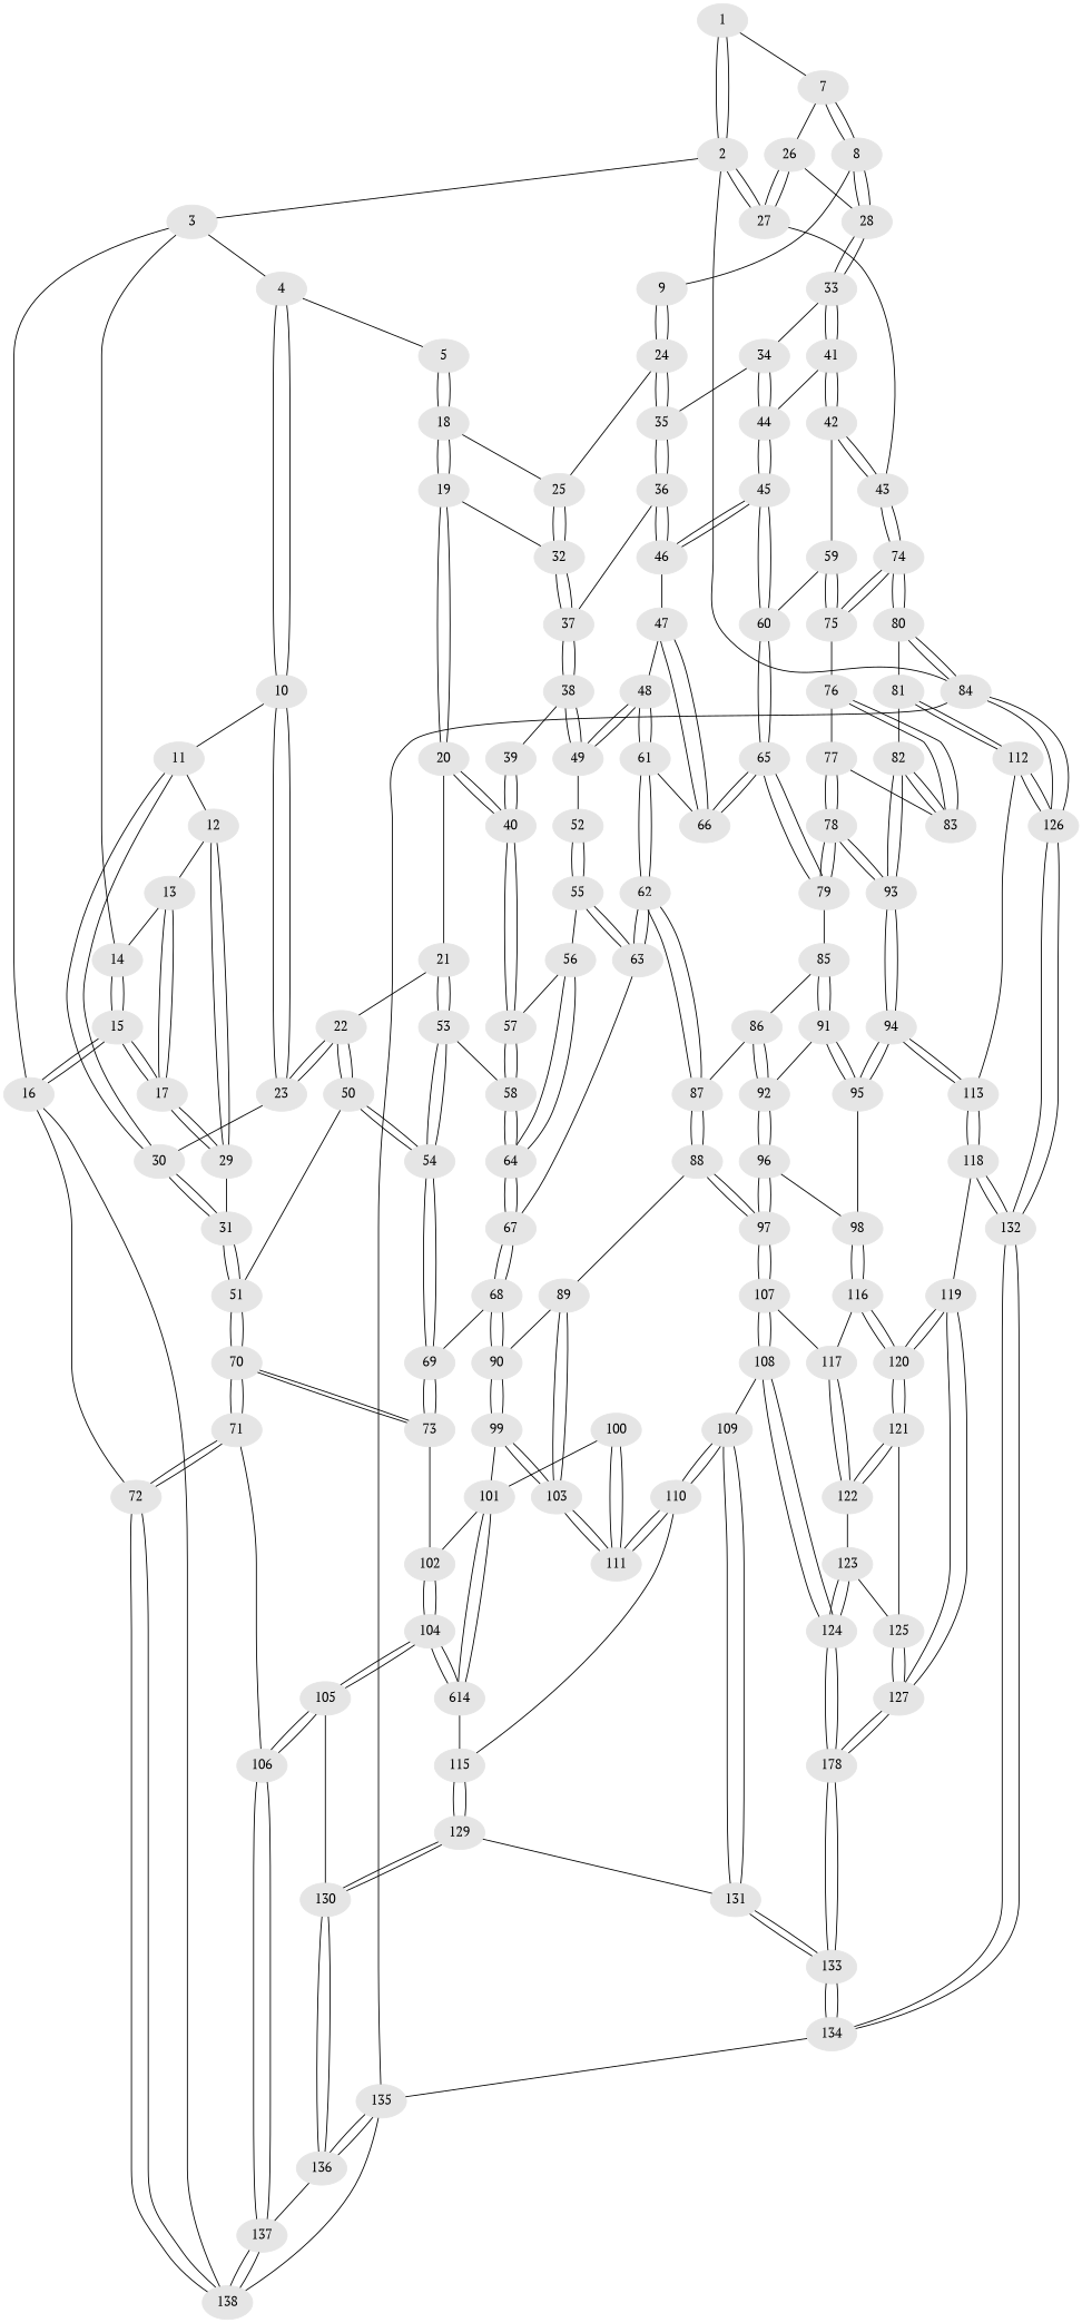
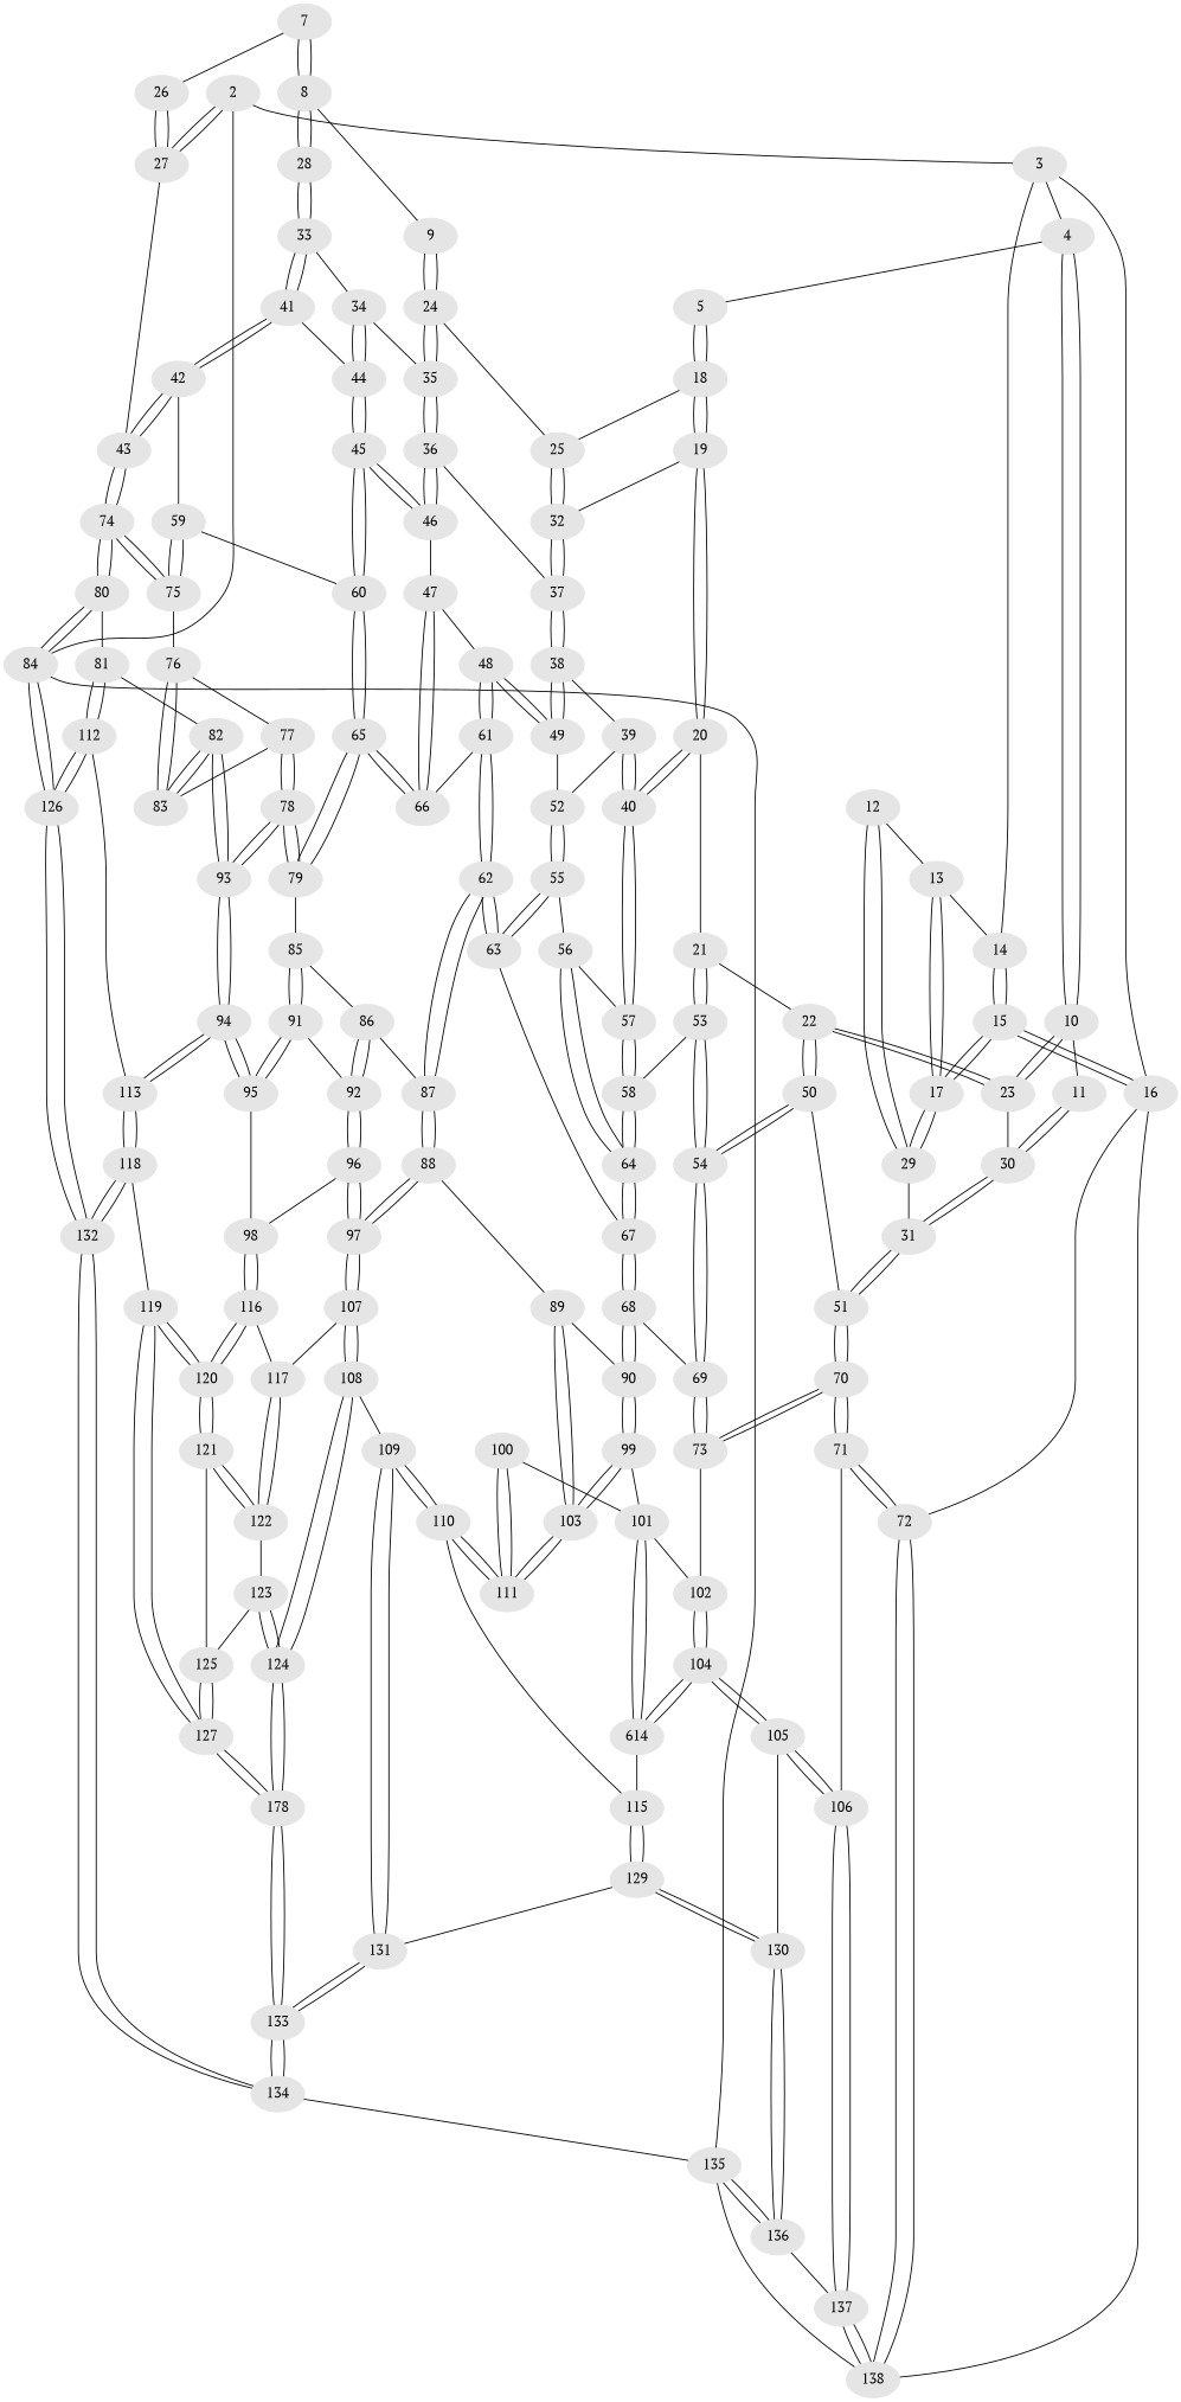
  graph {
    fontname="PT Serif"
    node [color=gray90 fontname="PT Serif" style=filled]
    edge [fontname="PT Serif"]
-   1
    2
    7
    3
    27
    84
    8
    26
    4
    14
    16
    43
    126
    135
    5
    10
    15
    72
    138
    18
    11
    23
    19
    25
    9
    24
    28
    33
    35
    12
    30
    13
    29
    31
    17
    20
    32
    21
    40
    37
    22
    53
    57
    50
    54
    58
    51
    36
    74
    34
    41
    70
    38
    44
    42
    45
    46
    47
    39
    49
    52
    55
    59
    60
    75
    80
    65
    48
    66
    61
    62
    69
    73
    71
    56
    63
    64
    67
    76
    79
    87
    88
    68
    85
    90
    99
    102
    106
    137
    104
    81
    77
    83
    78
    93
    94
    86
    91
    82
    112
    113
    132
    136
    92
    95
    96
    89
    97
    103
    107
    111
    101
    98
    118
    116
    108
    117
    120
    100
    n120 [label=614]
    115
    105
    130
    109
    124
    122
    110
    131
    n129 [label=178]
    133
    129
    119
    121
    123
    127
    134
    125
-   1 -- 2
-   1 -- 2
-   1 -- 7
    2 -- 3
    2 -- 27
    2 -- 27
    2 -- 84
    7 -- 8
    7 -- 8
    7 -- 26
    3 -- 4
    3 -- 14
    3 -- 16
    27 -- 43
    84 -- 126
    84 -- 126
    84 -- 135
    8 -- 9
    8 -- 28
    8 -- 28
    26 -- 27
    26 -- 27
-   26 -- 28
    4 -- 5
    4 -- 10
    4 -- 10
    14 -- 15
    14 -- 15
    16 -- 72
    16 -- 138
    43 -- 74
    43 -- 74
    126 -- 132
    126 -- 132
    135 -- 138
    135 -- 136
    135 -- 136
    5 -- 18
    5 -- 18
    10 -- 11
    10 -- 23
    10 -- 23
    15 -- 16
    15 -- 16
    15 -- 17
    15 -- 17
    72 -- 138
    72 -- 138
    18 -- 19
    18 -- 19
    18 -- 25
-   11 -- 12
    11 -- 30
    11 -- 30
    23 -- 30
    19 -- 20
    19 -- 20
    19 -- 32
    25 -- 32
    25 -- 32
    9 -- 24
    9 -- 24
    24 -- 25
    24 -- 35
    24 -- 35
    28 -- 33
    28 -- 33
    33 -- 34
    33 -- 41
    33 -- 41
    35 -- 36
    35 -- 36
    12 -- 13
    12 -- 29
    12 -- 29
    30 -- 31
    30 -- 31
    13 -- 14
    13 -- 17
    13 -- 17
    29 -- 31
    31 -- 51
    31 -- 51
    17 -- 29
    17 -- 29
    20 -- 21
    20 -- 40
    20 -- 40
    32 -- 37
    32 -- 37
    21 -- 22
    21 -- 53
    21 -- 53
    40 -- 57
    40 -- 57
    37 -- 38
    37 -- 38
    22 -- 23
    22 -- 23
    22 -- 50
    22 -- 50
    53 -- 54
    53 -- 54
    53 -- 58
    57 -- 58
    57 -- 58
    50 -- 54
    50 -- 54
    50 -- 51
    54 -- 69
    54 -- 69
    58 -- 64
    58 -- 64
    51 -- 70
    51 -- 70
    36 -- 37
    36 -- 46
    36 -- 46
    74 -- 75
    74 -- 75
    74 -- 80
    74 -- 80
    34 -- 35
    34 -- 44
    34 -- 44
    41 -- 44
    41 -- 42
    41 -- 42
    70 -- 73
    70 -- 73
    70 -- 71
    70 -- 71
    38 -- 39
    38 -- 49
    38 -- 49
    44 -- 45
    44 -- 45
    42 -- 43
    42 -- 43
    42 -- 59
    45 -- 46
    45 -- 46
    45 -- 60
    45 -- 60
    46 -- 47
    47 -- 48
    47 -- 66
    47 -- 66
    39 -- 40
    39 -- 40
+   39 -- 52
    49 -- 52
    52 -- 55
    52 -- 55
    55 -- 56
    55 -- 63
    55 -- 63
    59 -- 60
    59 -- 75
    59 -- 75
    60 -- 65
    60 -- 65
    75 -- 76
    80 -- 84
    80 -- 84
    80 -- 81
    65 -- 66
    65 -- 66
    65 -- 79
    65 -- 79
    48 -- 49
    48 -- 49
    48 -- 61
    48 -- 61
    61 -- 66
    61 -- 62
    61 -- 62
    62 -- 63
    62 -- 63
    62 -- 87
    62 -- 87
    69 -- 73
    69 -- 73
    73 -- 102
    71 -- 72
    71 -- 72
    71 -- 106
    56 -- 57
    56 -- 64
    56 -- 64
    63 -- 67
    64 -- 67
    64 -- 67
    67 -- 68
    67 -- 68
    76 -- 77
    76 -- 83
    76 -- 83
    79 -- 85
    87 -- 88
    87 -- 88
    88 -- 89
    88 -- 97
    88 -- 97
    68 -- 69
    68 -- 90
    68 -- 90
    85 -- 86
    85 -- 91
    85 -- 91
    90 -- 99
    90 -- 99
    99 -- 103
    99 -- 103
    99 -- 101
    102 -- 104
    102 -- 104
    106 -- 137
    106 -- 137
    137 -- 138
    137 -- 138
    104 -- n120
    104 -- n120
    104 -- 105
    104 -- 105
    81 -- 82
    81 -- 112
    81 -- 112
    77 -- 83
    77 -- 78
    77 -- 78
    78 -- 79
    78 -- 79
    78 -- 93
    78 -- 93
    93 -- 94
    93 -- 94
    94 -- 113
    94 -- 113
    94 -- 95
    94 -- 95
    86 -- 87
    86 -- 92
    86 -- 92
    91 -- 92
    91 -- 95
    91 -- 95
    82 -- 83
    82 -- 83
    82 -- 93
    82 -- 93
    112 -- 126
    112 -- 126
    112 -- 113
    113 -- 118
    113 -- 118
    132 -- 134
    132 -- 134
    136 -- 137
    92 -- 96
    92 -- 96
    95 -- 98
    96 -- 97
    96 -- 97
    96 -- 98
    89 -- 90
    89 -- 103
    89 -- 103
    97 -- 107
    97 -- 107
    103 -- 111
    103 -- 111
    107 -- 108
    107 -- 108
    107 -- 117
    101 -- 102
    101 -- n120
    101 -- n120
    98 -- 116
    98 -- 116
    118 -- 132
    118 -- 132
    118 -- 119
    116 -- 117
    116 -- 120
    116 -- 120
    108 -- 109
    108 -- 124
    108 -- 124
    117 -- 122
    117 -- 122
    120 -- 121
    120 -- 121
    100 -- 111
    100 -- 111
    100 -- 101
    n120 -- 115
    115 -- 129
    115 -- 129
    105 -- 106
    105 -- 106
    105 -- 130
    130 -- 136
    130 -- 136
    109 -- 110
    109 -- 110
    109 -- 131
    109 -- 131
    124 -- n129
    124 -- n129
    122 -- 123
    110 -- 111
    110 -- 111
    110 -- 115
    131 -- 133
    131 -- 133
    n129 -- 133
    n129 -- 133
    133 -- 134
    133 -- 134
    129 -- 130
    129 -- 130
    129 -- 131
    119 -- 120
    119 -- 120
    119 -- 127
    119 -- 127
    121 -- 122
    121 -- 122
    121 -- 125
    123 -- 124
    123 -- 124
    123 -- 125
    127 -- n129
    127 -- n129
    134 -- 135
    125 -- 127
    125 -- 127
  }
